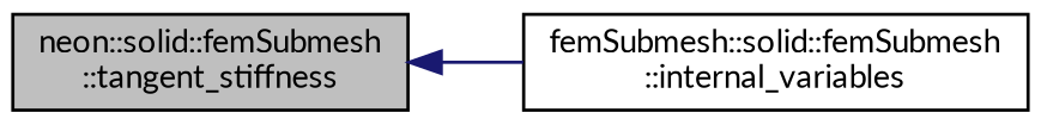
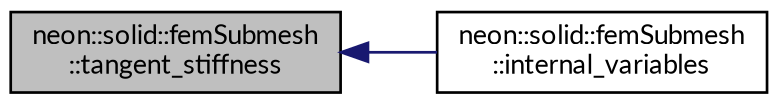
  digraph {
    rankdir=LR
    fontname=Lato
    node [color=black fontname=Lato fontsize=10 shape=record style=filled]
    n1 [fillcolor=grey75 fontcolor=black height=0.2 label="neon::solid::femSubmesh\l::tangent_stiffness" width=0.4]
-   n2 [fillcolor=white height=0.2 label="femSubmesh::solid::femSubmesh\l::internal_variables" width=0.4]
+   n2 [fillcolor=white height=0.2 label="neon::solid::femSubmesh\l::internal_variables" width=0.4]
    n1 -> n2 [color=midnightblue dir=back fontname=Lato fontsize=10 labelfontname=Helvetica labelfontsize=10 style=solid]
  }
